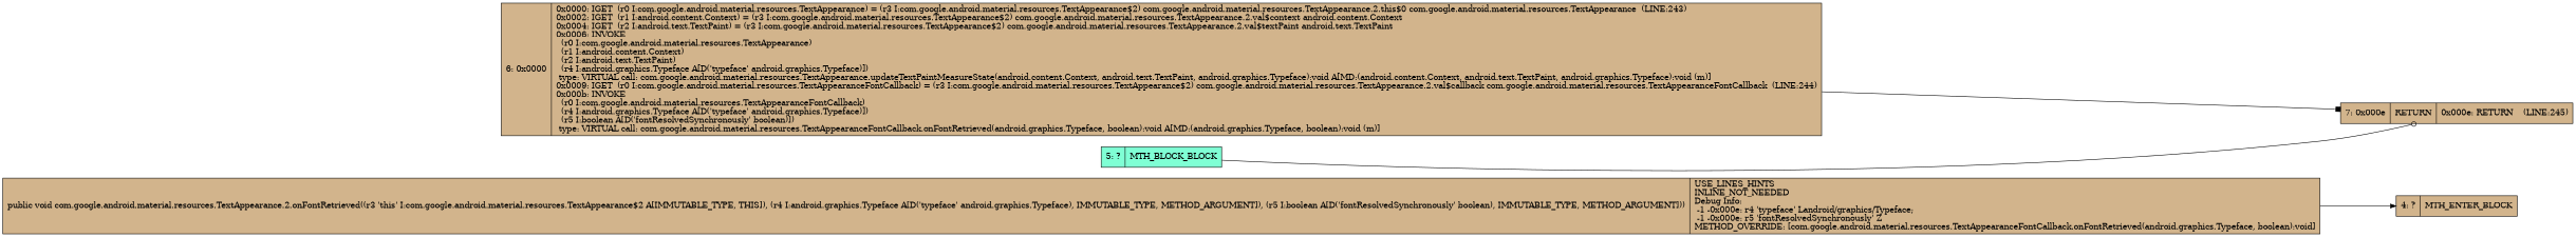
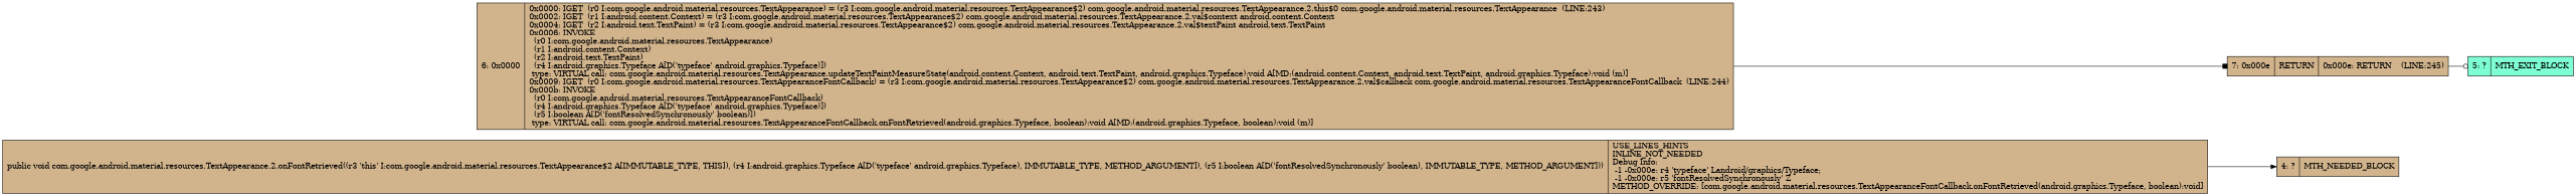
  digraph {
    rankdir=LR
    node [fillcolor=tan shape=record style=filled]
-   n1 [label="{4\:\ ?|MTH_ENTER_BLOCK\l}"]
+   n1 [label="{4\:\ ?|MTH_NEEDED_BLOCK\l}"]
    n2 [label="{6\:\ 0x0000|0x0000: IGET  (r0 I:com.google.android.material.resources.TextAppearance) = (r3 I:com.google.android.material.resources.TextAppearance$2) com.google.android.material.resources.TextAppearance.2.this$0 com.google.android.material.resources.TextAppearance  (LINE:243)\l0x0002: IGET  (r1 I:android.content.Context) = (r3 I:com.google.android.material.resources.TextAppearance$2) com.google.android.material.resources.TextAppearance.2.val$context android.content.Context \l0x0004: IGET  (r2 I:android.text.TextPaint) = (r3 I:com.google.android.material.resources.TextAppearance$2) com.google.android.material.resources.TextAppearance.2.val$textPaint android.text.TextPaint \l0x0006: INVOKE  \l  (r0 I:com.google.android.material.resources.TextAppearance)\l  (r1 I:android.content.Context)\l  (r2 I:android.text.TextPaint)\l  (r4 I:android.graphics.Typeface A[D('typeface' android.graphics.Typeface)])\l type: VIRTUAL call: com.google.android.material.resources.TextAppearance.updateTextPaintMeasureState(android.content.Context, android.text.TextPaint, android.graphics.Typeface):void A[MD:(android.content.Context, android.text.TextPaint, android.graphics.Typeface):void (m)]\l0x0009: IGET  (r0 I:com.google.android.material.resources.TextAppearanceFontCallback) = (r3 I:com.google.android.material.resources.TextAppearance$2) com.google.android.material.resources.TextAppearance.2.val$callback com.google.android.material.resources.TextAppearanceFontCallback  (LINE:244)\l0x000b: INVOKE  \l  (r0 I:com.google.android.material.resources.TextAppearanceFontCallback)\l  (r4 I:android.graphics.Typeface A[D('typeface' android.graphics.Typeface)])\l  (r5 I:boolean A[D('fontResolvedSynchronously' boolean)])\l type: VIRTUAL call: com.google.android.material.resources.TextAppearanceFontCallback.onFontRetrieved(android.graphics.Typeface, boolean):void A[MD:(android.graphics.Typeface, boolean):void (m)]\l}"]
    n3 [label="{7\:\ 0x000e|RETURN\l|0x000e: RETURN    (LINE:245)\l}"]
-   n4 [fillcolor=aquamarine label="{5\:\ ?|MTH_BLOCK_BLOCK\l}"]
+   n4 [fillcolor=aquamarine label="{5\:\ ?|MTH_EXIT_BLOCK\l}"]
    n5 [label="{public void com.google.android.material.resources.TextAppearance.2.onFontRetrieved((r3 'this' I:com.google.android.material.resources.TextAppearance$2 A[IMMUTABLE_TYPE, THIS]), (r4 I:android.graphics.Typeface A[D('typeface' android.graphics.Typeface), IMMUTABLE_TYPE, METHOD_ARGUMENT]), (r5 I:boolean A[D('fontResolvedSynchronously' boolean), IMMUTABLE_TYPE, METHOD_ARGUMENT]))  | USE_LINES_HINTS\lINLINE_NOT_NEEDED\lDebug Info:\l  \-1 \-0x000e: r4 'typeface' Landroid\/graphics\/Typeface;\l  \-1 \-0x000e: r5 'fontResolvedSynchronously' Z\lMETHOD_OVERRIDE: [com.google.android.material.resources.TextAppearanceFontCallback.onFontRetrieved(android.graphics.Typeface, boolean):void]\l}"]
    n2 -> n3 [arrowhead=box]
-   n4 -> n3 [arrowhead=odot]
+   n3 -> n4 [arrowhead=odot]
    n5 -> n1 [arrowhead=normal]
  }
